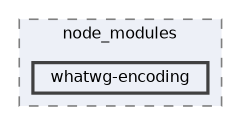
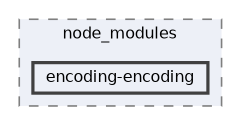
  digraph {
    compound=true
-   n1 [color=grey25 fillcolor="#edf0f7" fontname=Helvetica fontsize=10 height=0.2 label="whatwg-encoding" shape=box style="filled,bold" width=0.4]
+   n1 [color=grey25 fillcolor="#edf0f7" fontname=Helvetica fontsize=10 height=0.2 label="encoding-encoding" shape=box style="filled,bold" width=0.4]
    subgraph cluster_1 {
      bgcolor="#edf0f7"
      fontname=Helvetica
      fontsize=10
      label=node_modules
      pencolor=grey50
      style="filled,dashed"
      n1
    }
  }
